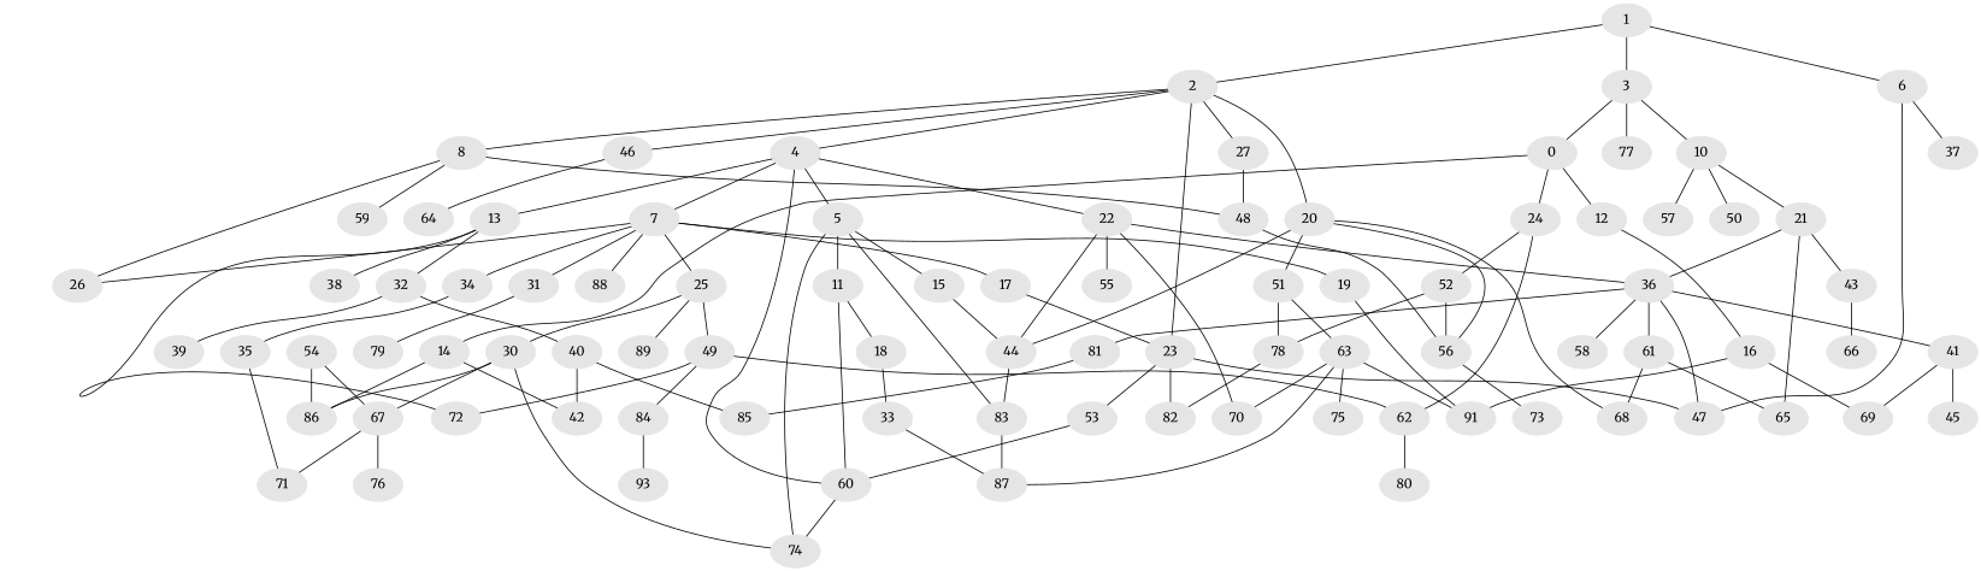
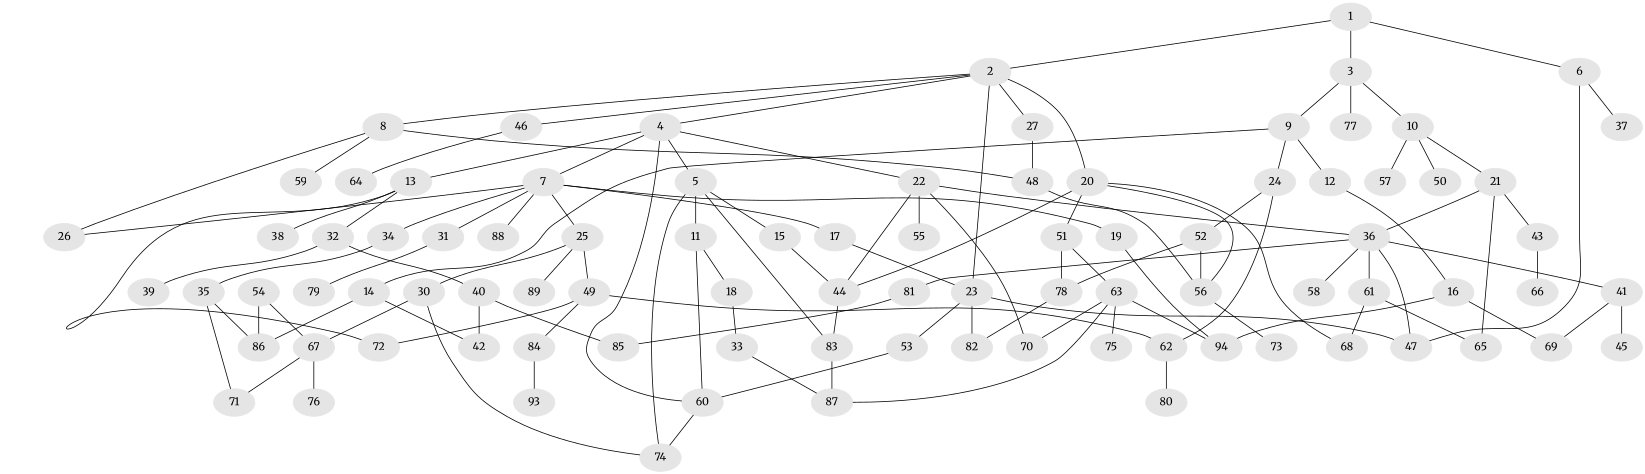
  graph {
    fontname=Merriweather
    node [color=gray90 fontname=Merriweather style=filled]
    edge [fontname=Merriweather]
    1
    2
    3
    6
    4
    8
    20
    23
    27
    46
-   9 [label=0]
+   9
    10
    77
    37
    47
    5
    7
    13
    22
    60
    26
    48
    59
    44
    51
    56
    68
    53
    82
    64
    12
    14
    24
    21
    50
    57
    11
    15
    74
    83
    17
    19
    25
    31
    34
    88
    32
    38
    72
    36
    55
    70
    18
    87
-   91
+   91 [label=94]
    30
    49
    89
    79
    35
    16
    42
    86
    52
    62
    43
    65
    33
    69
    39
    40
    63
    78
    73
    41
    58
    61
    81
    66
    80
    67
    84
    54
    71
    76
    85
    45
    n88 [label=93]
    75
    1 -- 2
    1 -- 3
    1 -- 6
    2 -- 4
    2 -- 8
    2 -- 20
    2 -- 23
    2 -- 27
    2 -- 46
    3 -- 9
    3 -- 10
    3 -- 77
    6 -- 37
    6 -- 47
    4 -- 5
    4 -- 7
    4 -- 13
    4 -- 22
    4 -- 60
    8 -- 26
    8 -- 48
    8 -- 59
    20 -- 44
    20 -- 51
    20 -- 56
    20 -- 68
    23 -- 47
    23 -- 53
    23 -- 82
    27 -- 48
    46 -- 64
    9 -- 12
    9 -- 14
    9 -- 24
    10 -- 21
    10 -- 50
    10 -- 57
    5 -- 11
    5 -- 15
    5 -- 74
    5 -- 83
    7 -- 26
    7 -- 17
    7 -- 19
    7 -- 25
    7 -- 31
    7 -- 34
    7 -- 88
    13 -- 32
    13 -- 38
    13 -- 72
    22 -- 44
    22 -- 36
    22 -- 55
    22 -- 70
    60 -- 74
    48 -- 56
    44 -- 83
    51 -- 63
    51 -- 78
    56 -- 73
    53 -- 60
    12 -- 16
    14 -- 42
    14 -- 86
    24 -- 52
    24 -- 62
    21 -- 36
    21 -- 43
    21 -- 65
    11 -- 60
    11 -- 18
    15 -- 44
    83 -- 87
    17 -- 23
    19 -- 91
    25 -- 30
    25 -- 49
    25 -- 89
    31 -- 79
    34 -- 35
    32 -- 39
    32 -- 40
    36 -- 47
    36 -- 41
    36 -- 58
    36 -- 61
    36 -- 81
    18 -- 33
    30 -- 74
-   30 -- 86
+   35 -- 86
    30 -- 67
    49 -- 72
    49 -- 62
    49 -- 84
    35 -- 71
    16 -- 91
    16 -- 69
    52 -- 56
    52 -- 78
    62 -- 80
    43 -- 66
    33 -- 87
    40 -- 42
    40 -- 85
    63 -- 70
    63 -- 87
    63 -- 91
    63 -- 75
    78 -- 82
    41 -- 69
    41 -- 45
    61 -- 68
    61 -- 65
    81 -- 85
    67 -- 71
    67 -- 76
    84 -- n88
    54 -- 86
    54 -- 67
  }
